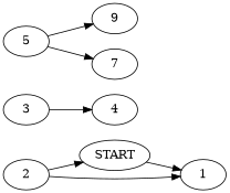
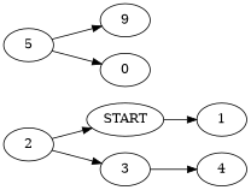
  digraph {
    rankdir=LR
    n1 [label=START]
    1
    2
    3
    4
    n6 [label=9]
    5
-   7
+   7 [label=0]
    n1 -> 1
    2 -> n1
-   2 -> 1
+   2 -> 3
    3 -> 4
    5 -> n6
    5 -> 7
  }
